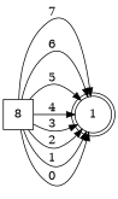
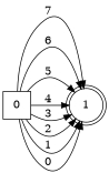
  digraph {
    rankdir=LR
-   0 [shape=square label=8]
+   0 [shape=square]
    1 [shape=doublecircle]
    0 -> 1 [label="7 "]
    0 -> 1 [label="6 "]
    0 -> 1 [label="5 "]
    0 -> 1 [label="4 "]
    0 -> 1 [label="3 "]
    0 -> 1 [label="2 "]
    0 -> 1 [label="1 "]
    0 -> 1 [label="0 "]
  }
